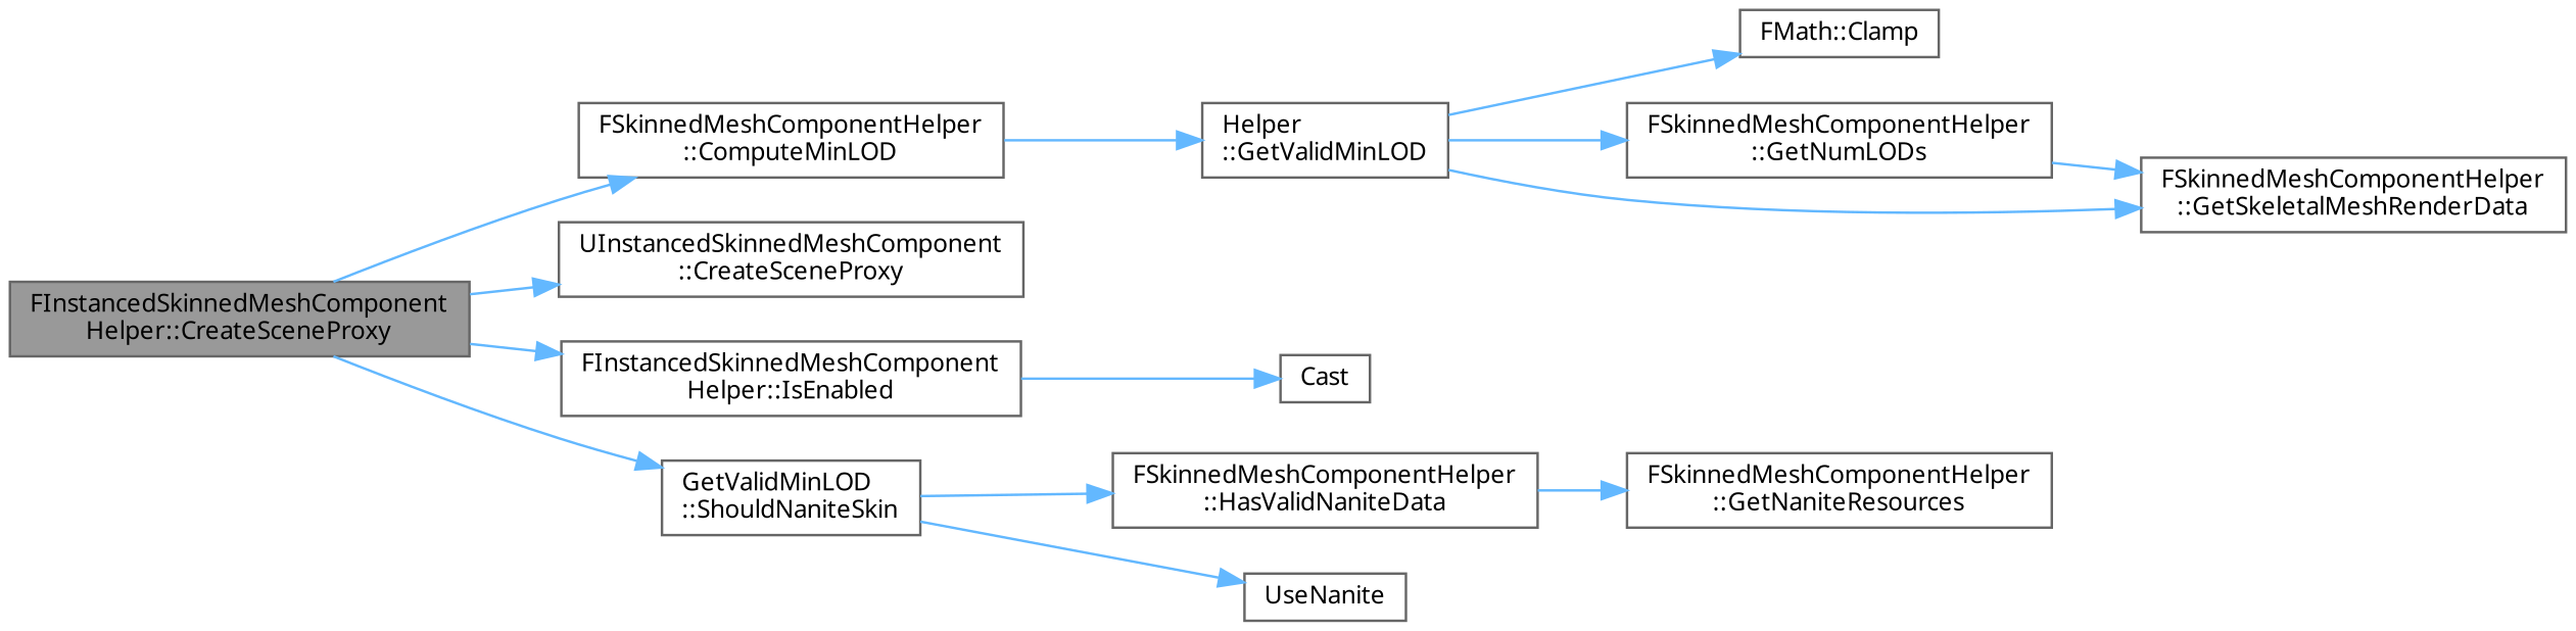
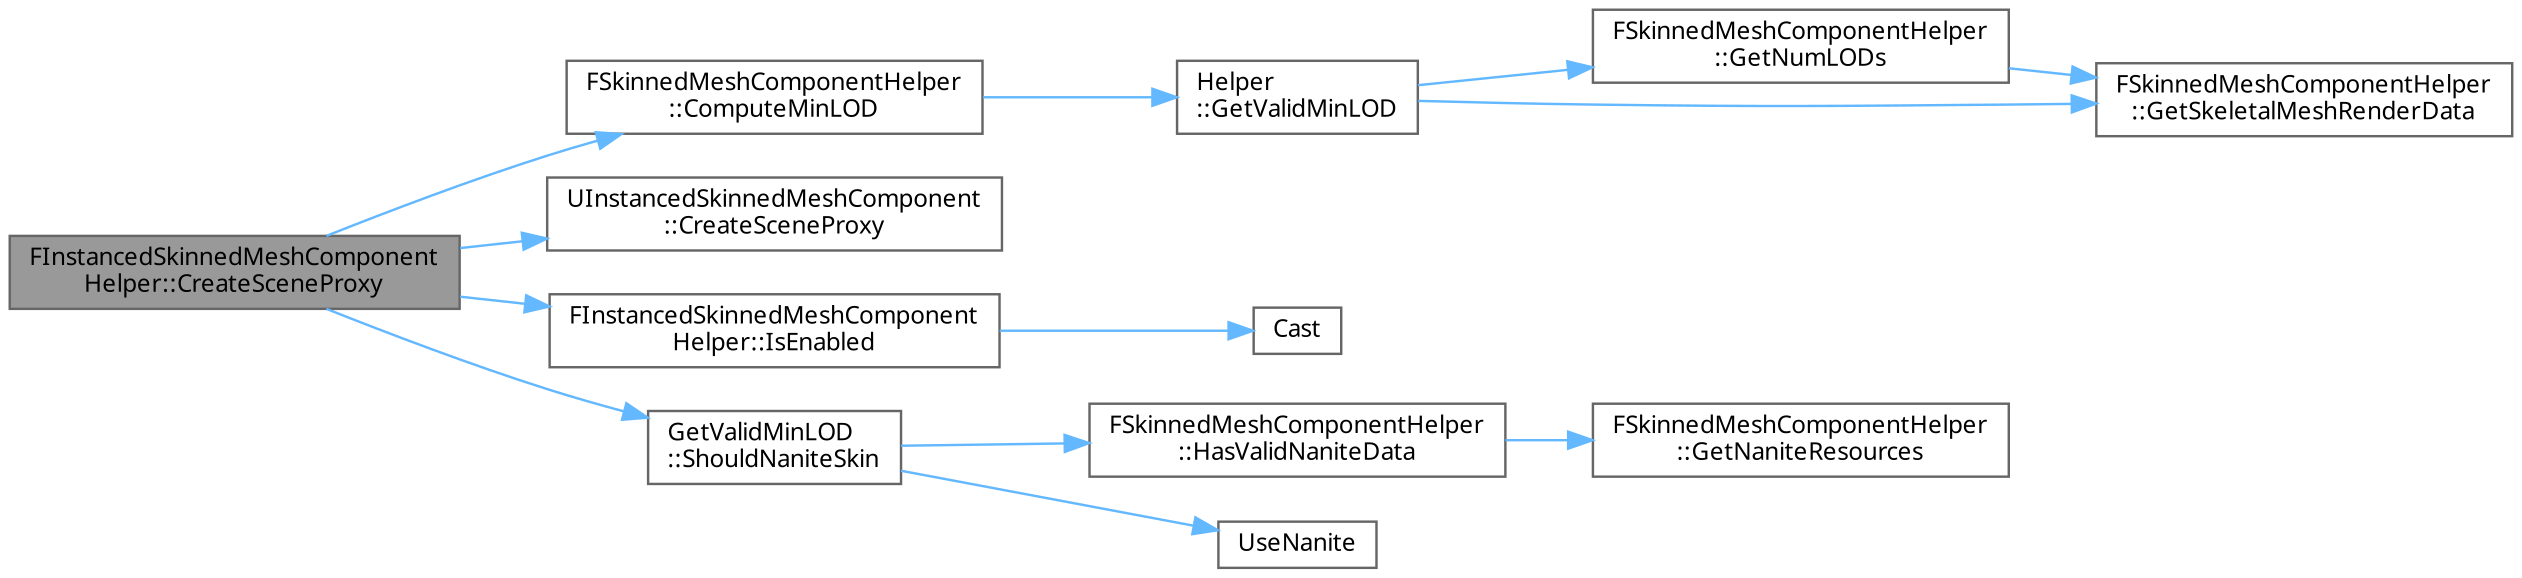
  digraph {
    fontname="Noto Sans"
    rankdir=LR
    node [color=grey40 fillcolor=white fontname="Noto Sans" fontsize=10 shape=box style=filled]
    edge [color=steelblue1 fontname="Noto Sans" fontsize=10 labelfontname=Helvetica labelfontsize=10 style=solid]
    n1 [color=gray40 fillcolor=grey60 fontcolor=black height=0.2 label="FInstancedSkinnedMeshComponent\lHelper::CreateSceneProxy" width=0.4]
    n2 [height=0.2 label="FSkinnedMeshComponentHelper\l::ComputeMinLOD" width=0.4]
    n3 [height=0.2 label="UInstancedSkinnedMeshComponent\l::CreateSceneProxy" width=0.4]
    n4 [height=0.2 label="FInstancedSkinnedMeshComponent\lHelper::IsEnabled" width=0.4]
    n5 [height=0.2 label="GetValidMinLOD\l::ShouldNaniteSkin" width=0.4]
    n6 [height=0.2 label="Helper\l::GetValidMinLOD" width=0.4]
    n7 [height=0.2 label=Cast width=0.4]
    n8 [height=0.2 label="FSkinnedMeshComponentHelper\l::HasValidNaniteData" width=0.4]
    n9 [height=0.2 label=UseNanite width=0.4]
-   n10 [height=0.2 label="FMath::Clamp" width=0.4]
    n11 [height=0.2 label="FSkinnedMeshComponentHelper\l::GetNumLODs" width=0.4]
    n12 [height=0.2 label="FSkinnedMeshComponentHelper\l::GetSkeletalMeshRenderData" width=0.4]
    n13 [height=0.2 label="FSkinnedMeshComponentHelper\l::GetNaniteResources" width=0.4]
    n1 -> n2
    n1 -> n3
    n1 -> n4
    n1 -> n5
    n2 -> n6
    n4 -> n7
    n5 -> n8
    n5 -> n9
-   n6 -> n10
    n6 -> n11
    n6 -> n12
    n8 -> n13
    n11 -> n12
  }
